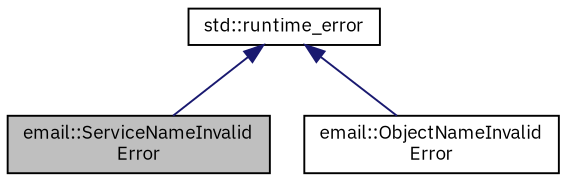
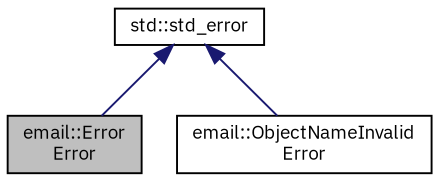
  digraph {
    fontname="IBM Plex Sans"
    node [color=black fillcolor=white fontname="IBM Plex Sans" fontsize=10 shape=record style=filled]
    edge [color=midnightblue dir=back fontname="IBM Plex Sans" fontsize=10 labelfontname=Helvetica labelfontsize=10 style=solid]
-   n1 [fillcolor=grey75 fontcolor=black height=0.2 label="email::ServiceNameInvalid\lError" width=0.4]
+   n1 [fillcolor=grey75 fontcolor=black height=0.2 label="email::Error\lError" width=0.4]
    n2 [height=0.2 label="email::ObjectNameInvalid\lError" width=0.4]
-   n3 [height=0.2 label="std::runtime_error" width=0.4]
+   n3 [height=0.2 label="std::std_error" width=0.4]
    n3 -> n1
    n3 -> n2
  }
